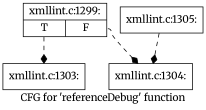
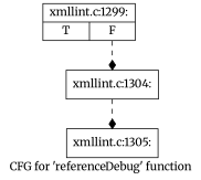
  digraph {
    fontname=Merriweather
    label="CFG for 'referenceDebug' function"
    node [fontname=Merriweather shape=record]
    edge [arrowhead=diamond fontname=Merriweather style=dashed]
    n1 [label="{xmllint.c:1299:|{<s0>T|<s1>F}}"]
-   n2 [label="{xmllint.c:1303:}"]
    n3 [label="{xmllint.c:1304:}"]
    n4 [label="{xmllint.c:1305:}"]
-   n1 -> n2 [tailport=s0]
    n1 -> n3 [tailport=s1]
-   n4 -> n3
+   n3 -> n4
  }
